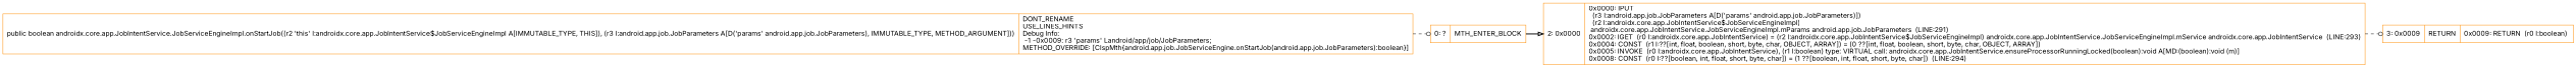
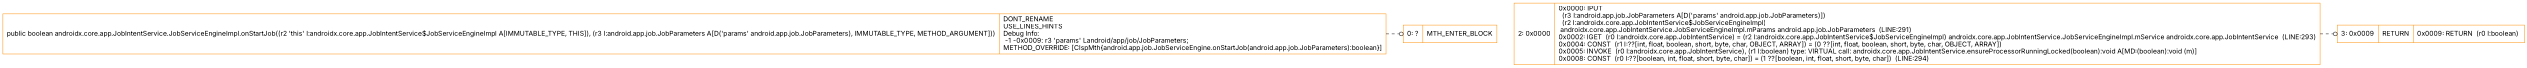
  digraph {
    fontname=Inter
    rankdir=LR
    node [color=darkorange fontname=Inter shape=record]
    edge [arrowhead=odot fontname=Inter style=dashed]
    n1 [label="{0\:\ ?|MTH_ENTER_BLOCK\l}"]
    n2 [label="{2\:\ 0x0000|0x0000: IPUT  \l  (r3 I:android.app.job.JobParameters A[D('params' android.app.job.JobParameters)])\l  (r2 I:androidx.core.app.JobIntentService$JobServiceEngineImpl)\l androidx.core.app.JobIntentService.JobServiceEngineImpl.mParams android.app.job.JobParameters  (LINE:291)\l0x0002: IGET  (r0 I:androidx.core.app.JobIntentService) = (r2 I:androidx.core.app.JobIntentService$JobServiceEngineImpl) androidx.core.app.JobIntentService.JobServiceEngineImpl.mService androidx.core.app.JobIntentService  (LINE:293)\l0x0004: CONST  (r1 I:??[int, float, boolean, short, byte, char, OBJECT, ARRAY]) = (0 ??[int, float, boolean, short, byte, char, OBJECT, ARRAY]) \l0x0005: INVOKE  (r0 I:androidx.core.app.JobIntentService), (r1 I:boolean) type: VIRTUAL call: androidx.core.app.JobIntentService.ensureProcessorRunningLocked(boolean):void A[MD:(boolean):void (m)]\l0x0008: CONST  (r0 I:??[boolean, int, float, short, byte, char]) = (1 ??[boolean, int, float, short, byte, char])  (LINE:294)\l}"]
    n3 [label="{3\:\ 0x0009|RETURN\l|0x0009: RETURN  (r0 I:boolean) \l}"]
    n4 [label="{public boolean androidx.core.app.JobIntentService.JobServiceEngineImpl.onStartJob((r2 'this' I:androidx.core.app.JobIntentService$JobServiceEngineImpl A[IMMUTABLE_TYPE, THIS]), (r3 I:android.app.job.JobParameters A[D('params' android.app.job.JobParameters), IMMUTABLE_TYPE, METHOD_ARGUMENT]))  | DONT_RENAME\lUSE_LINES_HINTS\lDebug Info:\l  \-1 \-0x0009: r3 'params' Landroid\/app\/job\/JobParameters;\lMETHOD_OVERRIDE: [ClspMth\{android.app.job.JobServiceEngine.onStartJob(android.app.job.JobParameters):boolean\}]\l}"]
-   n1 -> n2 [arrowhead=onormal style=bold]
    n2 -> n3
    n4 -> n1
  }
